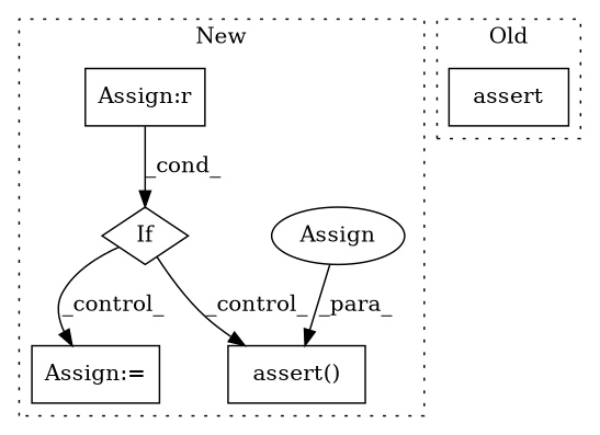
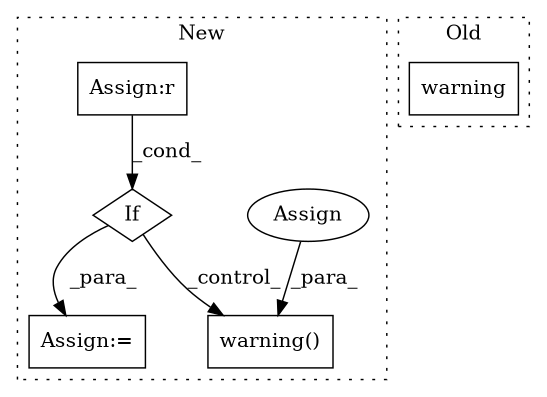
  digraph {
    node [l=3 shape=box]
-   n1 [a=75 l="15,1" label="assert()" s="4919,5036"]
+   n1 [a=75 l="15,1" label="warning()" s="4919,5036"]
    n2 [a=66 l=102 label=Assign s=4934 shape=ellipse]
    n3 [a=96 label=If s=4867 shape=diamond]
    n4 [a=40 l=31 label="Assign:r" s=4870]
    n5 [a=68 label="Assign:=" s=5104]
-   n6 [a=65 l=7 label=assert s=5312]
+   n6 [a=65 l=7 label=warning s=5312]
    subgraph cluster_1 {
      label=New
      style=dotted
      n1
      n2
      n3
      n4
      n5
    }
    subgraph cluster_2 {
      label=Old
      style=dotted
      n6
    }
    n2 -> n1 [label=_para_]
    n3 -> n1 [label=_control_]
-   n3 -> n5 [label=_control_]
+   n3 -> n5 [label=_para_]
    n4 -> n3 [label=_cond_]
  }
